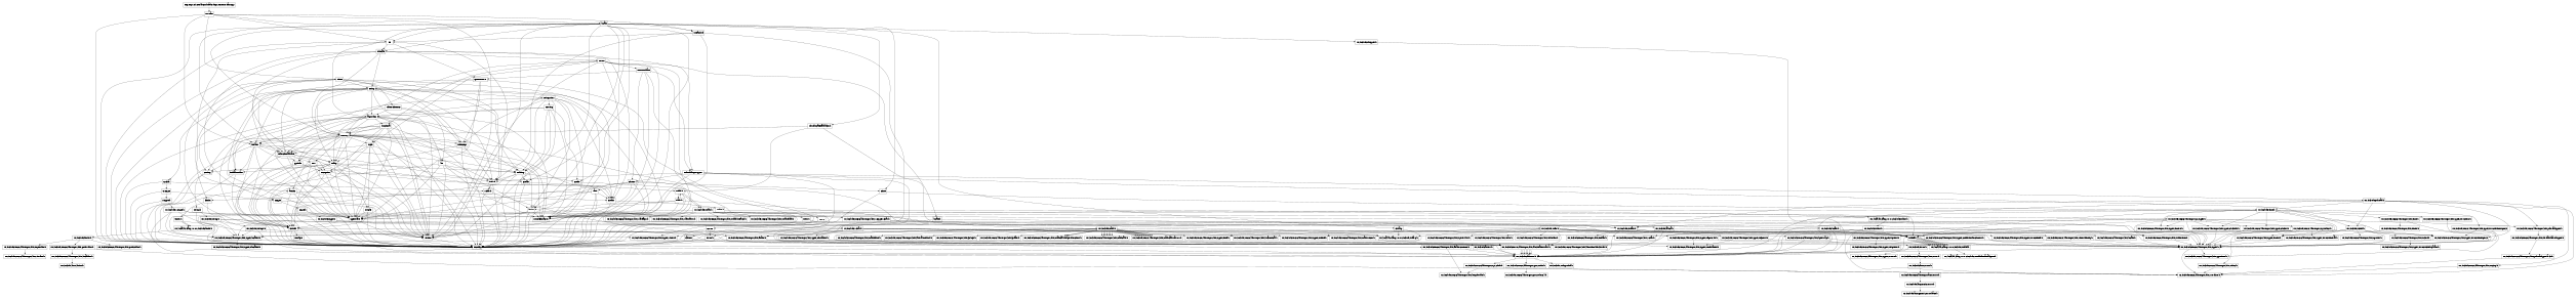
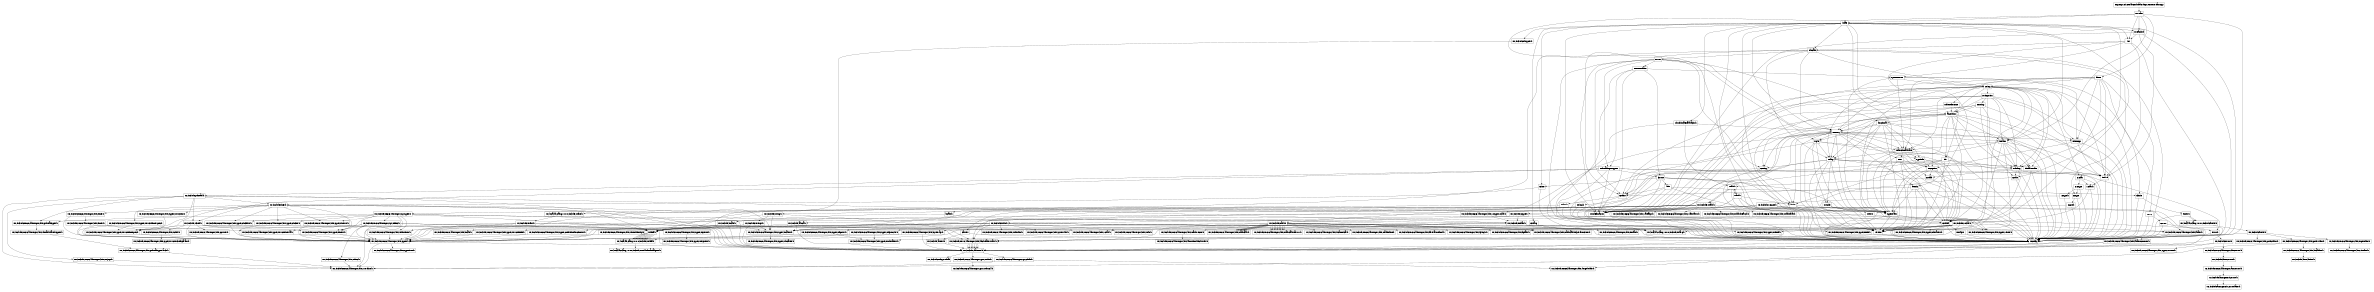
  digraph {
    node [shape=box]
    n1 [label=ostream]
    n2 [label=__config]
    n3 [label=ios]
    n4 [label=version]
    n5 [label=iterator]
    n6 [label=streambuf]
    n7 [label=locale]
    n8 [label=bitset]
    n9 [label="usr/include/features.h"]
    n10 [label=iosfwd]
    n11 [label=__locale]
    n12 [label=atomic]
    n13 [label=system_error]
    n14 [label=initializer_list]
    n15 [label=type_traits]
    n16 [label=__debug]
    n17 [label=__functional_base]
    n18 [label=cstddef]
    n19 [label=__undef_macros]
    n20 [label=memory]
    n21 [label=algorithm]
    n22 [label=cstdio]
    n23 [label=limits]
    n24 [label=cstdlib]
    n25 [label=ctime]
    n26 [label=cstdarg]
    n27 [label="usr/include/nl_types.h"]
    n28 [label="__bsd_locale_fallbacks.h"]
    n29 [label=string]
    n30 [label=stdexcept]
    n31 [label=climits]
    n32 [label=__bit_reference]
    n33 [label="tmp/tmpw8iwRO.libcxx.header.deps/test_ostream.cpp"]
    n34 [label="usr/include/stdc-predef.h"]
    n35 [label="usr/include/x86_64-linux-gnu/sys/cdefs.h"]
    n36 [label="usr/include/x86_64-linux-gnu/gnu/stubs.h"]
    n37 [label="usr/include/x86_64-linux-gnu/bits/wordsize.h"]
    n38 [label="usr/include/x86_64-linux-gnu/bits/long-double.h"]
    n39 [label="usr/include/x86_64-linux-gnu/gnu/stubs-64.h"]
    n40 [label="wchar.h"]
    n41 [label=utility]
    n42 [label=cstdint]
    n43 [label=cctype]
    n44 [label=mutex]
    n45 [label="locale.h"]
    n46 [label=__errc]
    n47 [label="usr/include/wchar.h"]
    n48 [label="usr/include/x81_64-linux-gnu/bits/libc-header-start.h"]
    n49 [label="usr/include/x86_64-linux-gnu/bits/floatn.h"]
    n50 [label="stddef.h"]
    n51 [label="usr/local/lib/clang/10.0.0/include/stdarg.h"]
    n52 [label="usr/include/x86_64-linux-gnu/bits/wchar.h"]
    n53 [label="usr/include/x86_64-linux-gnu/bits/types/wint_t.h"]
    n54 [label="usr/include/x86_64-linux-gnu/bits/types/mbstate_t.h"]
    n55 [label="usr/include/x86_64-linux-gnu/bits/types/__FILE.h"]
    n56 [label="usr/include/x86_64-linux-gnu/bits/types/FILE.h"]
    n57 [label="usr/include/x86_64-linux-gnu/bits/types/locale_t.h"]
    n58 [label="usr/include/x86_64-linux-gnu/bits/floatn-common.h"]
    n59 [label="usr/local/lib/clang/10.0.0/include/stddef.h"]
    n60 [label="usr/include/x86_64-linux-gnu/bits/types/__mbstate_t.h"]
    n61 [label="usr/include/x86_64-linux-gnu/bits/types/__locale_t.h"]
    n62 [label="usr/local/lib/clang/10.0.0/include/__stddef_max_align_t.h"]
    n63 [label=string_view]
    n64 [label=cstring]
    n65 [label=cwchar]
    n66 [label=__tuple]
    n67 [label="stdint.h"]
    n68 [label=typeinfo]
    n69 [label=new]
    n70 [label=tuple]
    n71 [label=cassert]
    n72 [label="ctype.h"]
    n73 [label=functional]
    n74 [label=__mutex_base]
    n75 [label=__threading_support]
    n76 [label="usr/include/locale.h"]
    n77 [label=__string]
    n78 [label=bit]
    n79 [label="string.h"]
    n80 [label="stdio.h"]
    n81 [label=exception]
    n82 [label=cwctype]
    n83 [label=__nullptr]
    n84 [label="usr/include/string.h"]
    n85 [label="usr/include/strings.h"]
    n86 [label="usr/local/lib/clang/10.0.0/include/stdint.h"]
    n87 [label="usr/include/stdint.h"]
    n88 [label="usr/include/x86_64-linux-gnu/bits/types.h"]
    n89 [label="usr/include/x86_64-linux-gnu/bits/stdint-intn.h"]
    n90 [label="usr/include/x86_64-linux-gnu/bits/typesizes.h"]
    n91 [label="stdlib.h"]
    n92 [label="usr/include/stdlib.h"]
    n93 [label="math.h"]
    n94 [label="usr/include/x86_64-linux-gnu/bits/waitflags.h"]
    n95 [label="usr/include/x86_64-linux-gnu/bits/waitstatus.h"]
    n96 [label="usr/include/x86_64-linux-gnu/sys/types.h"]
    n97 [label="usr/include/alloca.h"]
    n98 [label="usr/include/x86_64-linux-gnu/bits/stdlib-bsearch.h"]
    n99 [label="usr/include/x86_64-linux-gnu/bits/stdlib-float.h"]
    n100 [label="usr/include/math.h"]
    n101 [label="usr/include/x86_64-linux-gnu/bits/types/clock_t.h"]
    n102 [label="usr/include/x86_64-linux-gnu/bits/types/clockid_t.h"]
    n103 [label="usr/include/x86_64-linux-gnu/bits/types/time_t.h"]
    n104 [label="usr/include/x86_64-linux-gnu/bits/types/timer_t.h"]
    n105 [label="usr/include/endian.h"]
    n106 [label="usr/include/x86_64-linux-gnu/sys/select.h"]
    n107 [label="usr/include/x86_64-linux-gnu/bits/pthreadtypes.h"]
    n108 [label="usr/include/x86_64-linux-gnu/bits/endian.h"]
    n109 [label="usr/include/x86_64-linux-gnu/bits/byteswap.h"]
    n110 [label="usr/include/x86_64-linux-gnu/bits/uintn-identity.h"]
    n111 [label="usr/include/x86_64-linux-gnu/bits/select.h"]
    n112 [label="usr/include/x86_64-linux-gnu/bits/types/sigset_t.h"]
    n113 [label="usr/include/x86_64-linux-gnu/bits/types/struct_timeval.h"]
    n114 [label="usr/include/x86_64-linux-gnu/bits/types/struct_timespec.h"]
    n115 [label="usr/include/x86_64-linux-gnu/bits/thread-shared-types.h"]
    n116 [label="usr/include/x86_64-linux-gnu/bits/types/__sigset_t.h"]
    n117 [label="usr/include/x86_64-linux-gnu/bits/pthreadtypes-arch.h"]
    n118 [label="usr/include/x86_64-linux-gnu/bits/math-vector.h"]
    n119 [label="usr/include/x86_64-linux-gnu/bits/flt-eval-method.h"]
    n120 [label="usr/include/x86_64-linux-gnu/bits/fp-logb.h"]
    n121 [label="usr/include/x86_64-linux-gnu/bits/fp-fast.h"]
    n122 [label="usr/include/x86_64-linux-gnu/bits/mathcalls-helper-functions.h"]
    n123 [label="usr/include/x86_64-linux-gnu/bits/mathcalls.h"]
    n124 [label="usr/include/x86_64-linux-gnu/bits/mathcalls-narrow.h"]
    n125 [label="usr/include/x86_64-linux-gnu/bits/iscanonical.h"]
    n126 [label="usr/include/x86_64-linux-gnu/bits/mathinline.h"]
    n127 [label="usr/include/x86_64-linux-gnu/bits/libm-simd-decl-stubs.h"]
    n128 [label="usr/include/stdio.h"]
    n129 [label="usr/include/x86_64-linux-gnu/bits/types/__fpos_t.h"]
    n130 [label="usr/include/x86_64-linux-gnu/bits/types/__fpos64_t.h"]
    n131 [label="usr/include/x86_64-linux-gnu/bits/types/struct_FILE.h"]
    n132 [label="usr/include/x86_64-linux-gnu/bits/types/cookie_io_functions_t.h"]
    n133 [label="usr/include/x86_64-linux-gnu/bits/stdio_lim.h"]
    n134 [label="usr/include/x86_64-linux-gnu/bits/sys_errlist.h"]
    n135 [label="usr/include/x86_64-linux-gnu/bits/stdio.h"]
    n136 [label="usr/include/assert.h"]
    n137 [label="wctype.h"]
    n138 [label="usr/include/wctype.h"]
    n139 [label="usr/include/ctype.h"]
    n140 [label="usr/include/x86_64-linux-gnu/bits/wctype-wchar.h"]
    n141 [label=chrono]
    n142 [label="errno.h"]
    n143 [label="usr/include/pthread.h"]
    n144 [label="usr/include/sched.h"]
    n145 [label=ratio]
    n146 [label="usr/include/time.h"]
    n147 [label="usr/include/x86_64-linux-gnu/bits/time.h"]
    n148 [label="usr/include/x86_64-linux-gnu/bits/types/struct_tm.h"]
    n149 [label="usr/include/x86_64-linux-gnu/bits/types/struct_itimerspec.h"]
    n150 [label="usr/include/x86_64-linux-gnu/bits/timex.h"]
    n151 [label="limits.h"]
    n152 [label="usr/local/lib/clang/10.0.0/include/limits.h"]
    n153 [label="usr/include/limits.h"]
    n154 [label="usr/include/x86_64-linux-gnu/bits/posix1_lim.h"]
    n155 [label="usr/include/x86_64-linux-gnu/bits/posix2_lim.h"]
    n156 [label="usr/include/x86_64-linux-gnu/bits/xopen_lim.h"]
    n157 [label="usr/include/x86_64-linux-gnu/bits/local_lim.h"]
    n158 [label="usr/include/x86_64-linux-gnu/bits/uio_lim.h"]
    n159 [label="usr/include/linux/limits.h"]
    n160 [label=cerrno]
    n161 [label="usr/include/errno.h"]
    n162 [label="usr/include/x86_64-linux-gnu/bits/errno.h"]
    n163 [label="usr/include/x86_64-linux-gnu/bits/types/error_t.h"]
    n164 [label="usr/include/linux/errno.h"]
    n165 [label="usr/include/x86_64-linux-gnu/asm/errno.h"]
-   n166 [label="usr/include/lib-generic/errno.h"]
+   n166 [label="usr/include/asm-generic/errno.h"]
    n167 [label="usr/include/asm-generic/errno-base.h"]
    n168 [label="usr/include/x86_64-linux-gnu/bits/setjmp.h"]
    n169 [label="usr/include/x86_64-linux-gnu/bits/sched.h"]
    n170 [label="usr/include/x86_64-linux-gnu/bits/cpu-set.h"]
    n171 [label="usr/include/x86_64-linux-gnu/bits/types/struct_sched_param.h"]
    n172 [label="usr/include/x86_64-linux-gnu/bits/locale.h"]
    n1 -> n2
    n1 -> n3
    n1 -> n4
    n1 -> n5
    n1 -> n6
    n1 -> n7
    n1 -> n8
    n2 -> n9
    n3 -> n2
    n3 -> n10
    n3 -> n11
    n3 -> n12
    n3 -> n13
    n4 -> n2
    n5 -> n2
    n5 -> n4
    n5 -> n10
    n5 -> n14
    n5 -> n15
    n5 -> n16
    n5 -> n17
    n5 -> n18
    n6 -> n2
    n6 -> n3
    n6 -> n10
    n6 -> n19
    n7 -> n2
    n7 -> n3
    n7 -> n4
    n7 -> n5
    n7 -> n6
    n7 -> n11
    n7 -> n16
    n7 -> n19
    n7 -> n20
    n7 -> n21
    n7 -> n22
    n7 -> n23
    n7 -> n24
    n7 -> n25
    n7 -> n26
    n7 -> n27
    n7 -> n28
    n8 -> n2
    n8 -> n10
    n8 -> n17
    n8 -> n18
    n8 -> n19
    n8 -> n29
    n8 -> n30
    n8 -> n31
    n8 -> n32
    n9 -> n34
    n9 -> n35
    n9 -> n36
    n10 -> n2
    n10 -> n40
    n11 -> n2
    n11 -> n20
    n11 -> n29
    n11 -> n41
    n11 -> n42
    n11 -> n43
    n11 -> n44
    n11 -> n45
    n12 -> n2
    n12 -> n4
    n12 -> n15
    n12 -> n18
    n12 -> n42
    n13 -> n15
    n13 -> n17
    n13 -> n29
    n13 -> n30
    n13 -> n46
    n14 -> n2
    n14 -> n18
    n15 -> n2
    n15 -> n4
    n15 -> n18
    n16 -> n2
    n16 -> n10
    n16 -> n18
    n16 -> n22
    n16 -> n24
    n17 -> n2
    n17 -> n15
    n17 -> n41
    n17 -> n68
    n17 -> n69
    n17 -> n81
    n18 -> n2
    n18 -> n4
    n18 -> n59
    n18 -> n83
    n20 -> n2
    n20 -> n4
    n20 -> n5
    n20 -> n10
    n20 -> n12
    n20 -> n15
    n20 -> n17
    n20 -> n18
    n20 -> n19
    n20 -> n23
    n20 -> n30
    n20 -> n41
    n20 -> n42
    n20 -> n64
    n20 -> n68
    n20 -> n69
    n20 -> n70
    n20 -> n71
    n21 -> n2
    n21 -> n4
    n21 -> n5
    n21 -> n14
    n21 -> n15
    n21 -> n16
    n21 -> n18
    n21 -> n19
    n21 -> n20
    n21 -> n41
    n21 -> n64
    n21 -> n73
    n21 -> n78
    n22 -> n2
    n22 -> n80
    n23 -> n2
    n23 -> n4
    n23 -> n15
    n23 -> n19
    n24 -> n2
    n24 -> n91
    n25 -> n2
    n25 -> n146
    n26 -> n2
    n26 -> n51
    n27 -> n9
    n28 -> n20
    n28 -> n51
    n28 -> n91
    n29 -> n2
    n29 -> n4
    n29 -> n5
    n29 -> n10
    n29 -> n14
    n29 -> n15
    n29 -> n16
    n29 -> n17
    n29 -> n19
    n29 -> n20
    n29 -> n21
    n29 -> n30
    n29 -> n41
    n29 -> n63
    n29 -> n64
    n29 -> n65
    n30 -> n2
    n30 -> n10
    n30 -> n81
    n31 -> n2
    n31 -> n151
    n32 -> n2
    n32 -> n19
    n32 -> n21
    n32 -> n78
    n33 -> n1
    n35 -> n37
    n35 -> n38
    n36 -> n39
    n40 -> n2
    n40 -> n47
    n41 -> n2
    n41 -> n4
    n41 -> n14
    n41 -> n15
    n41 -> n16
    n41 -> n18
    n41 -> n42
    n41 -> n64
    n41 -> n66
    n42 -> n2
    n42 -> n67
    n43 -> n2
    n43 -> n72
    n44 -> n2
    n44 -> n4
    n44 -> n19
    n44 -> n20
    n44 -> n42
    n44 -> n70
    n44 -> n73
    n44 -> n74
    n44 -> n75
    n45 -> n2
    n45 -> n76
    n46 -> n2
    n46 -> n160
    n47 -> n48
    n47 -> n49
    n47 -> n50
    n47 -> n51
    n47 -> n52
    n47 -> n53
    n47 -> n54
    n47 -> n55
    n47 -> n56
    n47 -> n57
    n48 -> n9
    n48 -> n9
    n48 -> n9
    n48 -> n9
    n48 -> n9
    n48 -> n9
    n48 -> n9
    n49 -> n9
    n49 -> n58
    n50 -> n59
    n50 -> n59
    n50 -> n59
    n50 -> n59
    n50 -> n59
    n50 -> n59
    n50 -> n59
    n50 -> n59
    n50 -> n59
    n50 -> n59
    n54 -> n60
    n57 -> n61
    n58 -> n9
    n58 -> n38
    n59 -> n62
    n63 -> n2
    n63 -> n4
    n63 -> n5
    n63 -> n16
    n63 -> n19
    n63 -> n21
    n63 -> n23
    n63 -> n30
    n63 -> n42
    n63 -> n77
    n64 -> n2
    n64 -> n79
    n65 -> n2
    n65 -> n40
    n65 -> n82
    n66 -> n2
    n66 -> n15
    n66 -> n18
    n67 -> n2
    n67 -> n86
    n68 -> n2
    n68 -> n18
    n68 -> n42
    n68 -> n81
    n69 -> n2
    n69 -> n4
    n69 -> n15
    n69 -> n18
    n69 -> n81
    n70 -> n2
    n70 -> n4
    n70 -> n15
    n70 -> n17
    n70 -> n18
    n70 -> n41
    n70 -> n66
    n71 -> n2
    n71 -> n136
    n72 -> n2
    n72 -> n139
    n73 -> n2
    n73 -> n4
    n73 -> n15
    n73 -> n17
    n73 -> n20
    n73 -> n41
    n73 -> n68
    n73 -> n70
    n73 -> n81
    n74 -> n2
    n74 -> n13
    n74 -> n19
    n74 -> n75
    n74 -> n141
    n75 -> n2
    n75 -> n10
    n75 -> n19
    n75 -> n141
    n75 -> n142
    n75 -> n143
    n75 -> n144
    n76 -> n9
    n76 -> n50
    n76 -> n57
    n76 -> n172
    n77 -> n2
    n77 -> n16
    n77 -> n19
    n77 -> n20
    n77 -> n21
    n77 -> n22
    n78 -> n2
    n78 -> n4
    n78 -> n15
    n78 -> n16
    n78 -> n19
    n78 -> n23
    n79 -> n2
    n79 -> n84
    n80 -> n2
    n80 -> n128
    n81 -> n2
    n81 -> n4
    n81 -> n15
    n81 -> n18
    n81 -> n24
    n82 -> n2
    n82 -> n43
    n82 -> n137
    n83 -> n2
    n84 -> n48
    n84 -> n50
    n84 -> n57
    n84 -> n85
    n85 -> n9
    n85 -> n50
    n85 -> n57
    n86 -> n87
    n87 -> n37
    n87 -> n48
    n87 -> n52
    n87 -> n88
    n87 -> n89
    n88 -> n9
    n88 -> n37
    n88 -> n90
    n89 -> n88
    n91 -> n2
    n91 -> n92
    n91 -> n92
    n91 -> n93
    n92 -> n48
    n92 -> n49
    n92 -> n50
    n92 -> n57
    n92 -> n94
    n92 -> n95
    n92 -> n96
    n92 -> n97
    n92 -> n98
    n92 -> n99
    n93 -> n2
    n93 -> n15
    n93 -> n23
    n93 -> n91
    n93 -> n100
    n96 -> n9
    n96 -> n50
    n96 -> n88
    n96 -> n89
    n96 -> n101
    n96 -> n102
    n96 -> n103
    n96 -> n104
    n96 -> n105
    n96 -> n106
    n96 -> n107
    n97 -> n9
    n97 -> n50
    n100 -> n48
    n100 -> n49
    n100 -> n88
    n100 -> n118
    n100 -> n119
    n100 -> n120
    n100 -> n121
    n100 -> n122
    n100 -> n122
    n100 -> n122
    n100 -> n123
    n100 -> n123
    n100 -> n123
    n100 -> n123
    n100 -> n123
    n100 -> n123
    n100 -> n123
    n100 -> n124
    n100 -> n124
    n100 -> n124
    n100 -> n124
    n100 -> n124
    n100 -> n124
    n100 -> n124
    n100 -> n124
    n100 -> n124
    n100 -> n125
    n100 -> n126
    n101 -> n88
    n102 -> n88
    n103 -> n88
    n104 -> n88
    n105 -> n9
    n105 -> n108
    n105 -> n109
    n105 -> n110
    n106 -> n9
    n106 -> n88
    n106 -> n103
    n106 -> n111
    n106 -> n112
    n106 -> n113
    n106 -> n114
    n107 -> n115
    n109 -> n9
    n109 -> n88
    n110 -> n88
    n111 -> n37
    n112 -> n116
    n113 -> n88
    n114 -> n88
    n115 -> n117
    n117 -> n37
    n118 -> n127
    n128 -> n48
    n128 -> n50
    n128 -> n51
    n128 -> n55
    n128 -> n56
    n128 -> n88
    n128 -> n129
    n128 -> n130
    n128 -> n131
    n128 -> n132
    n128 -> n133
    n128 -> n134
    n128 -> n135
    n129 -> n60
    n129 -> n88
    n130 -> n60
    n130 -> n88
    n131 -> n88
    n132 -> n88
    n136 -> n9
    n137 -> n2
    n137 -> n138
    n138 -> n9
    n138 -> n53
    n138 -> n57
    n138 -> n88
    n138 -> n140
    n139 -> n9
    n139 -> n57
    n139 -> n88
    n139 -> n105
    n140 -> n53
    n140 -> n88
    n140 -> n105
    n141 -> n2
    n141 -> n4
    n141 -> n15
    n141 -> n19
    n141 -> n23
    n141 -> n25
    n141 -> n145
    n142 -> n2
    n142 -> n161
    n143 -> n9
    n143 -> n37
    n143 -> n105
    n143 -> n107
    n143 -> n114
    n143 -> n144
    n143 -> n146
    n143 -> n168
    n144 -> n9
    n144 -> n50
    n144 -> n88
    n144 -> n103
    n144 -> n114
    n144 -> n169
    n144 -> n170
    n145 -> n2
    n145 -> n15
    n145 -> n19
    n145 -> n31
    n145 -> n42
    n146 -> n9
    n146 -> n50
    n146 -> n57
    n146 -> n101
    n146 -> n102
    n146 -> n103
    n146 -> n104
    n146 -> n114
    n146 -> n147
    n146 -> n148
    n146 -> n149
    n147 -> n88
    n147 -> n150
    n148 -> n88
-   n149 -> n90
+   n149 -> n88
    n149 -> n114
    n150 -> n88
    n150 -> n113
    n151 -> n2
    n151 -> n152
    n151 -> n152
    n152 -> n153
    n153 -> n48
    n153 -> n154
    n153 -> n155
    n153 -> n156
    n154 -> n37
    n154 -> n157
    n156 -> n158
    n157 -> n159
    n160 -> n2
    n160 -> n142
    n161 -> n9
    n161 -> n162
    n161 -> n163
    n162 -> n164
    n164 -> n165
    n165 -> n166
    n166 -> n167
    n168 -> n37
    n169 -> n171
  }
